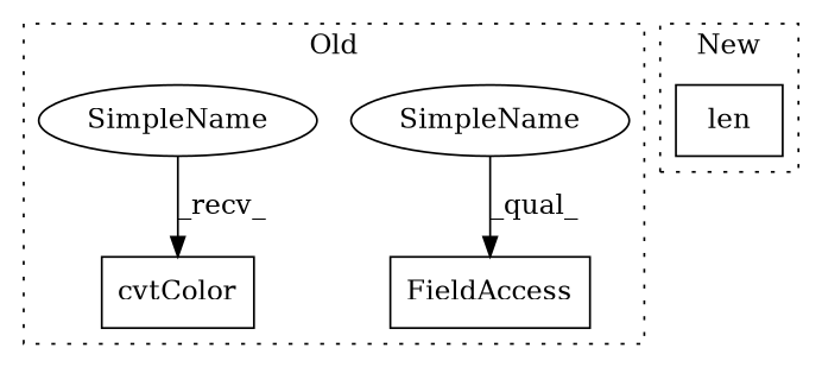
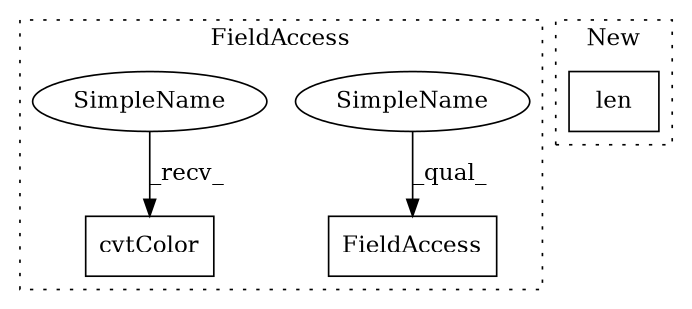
  digraph {
    node [a=32 l=3 s=10048 shape=box]
    n1 [l="9,1" label=cvtColor s="10028,10065"]
    n2 [a=22 l=17 label=FieldAccess]
    n3 [a=42 label=SimpleName shape=ellipse]
    n4 [a=42 label=SimpleName s=10024 shape=ellipse]
    n5 [l="4,1" label=len s="8111,8123"]
    subgraph cluster_1 {
-     label=Old
+     label=FieldAccess
      style=dotted
      n1
      n2
      n3
      n4
    }
    subgraph cluster_2 {
      label=New
      style=dotted
      n5
    }
    n3 -> n2 [label=_qual_]
    n4 -> n1 [label=_recv_]
  }
